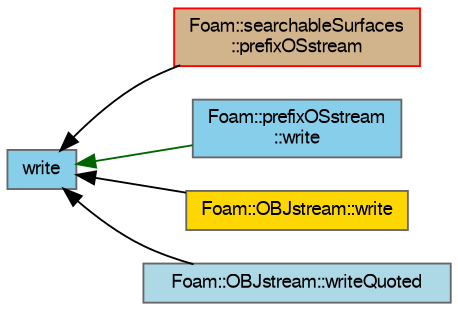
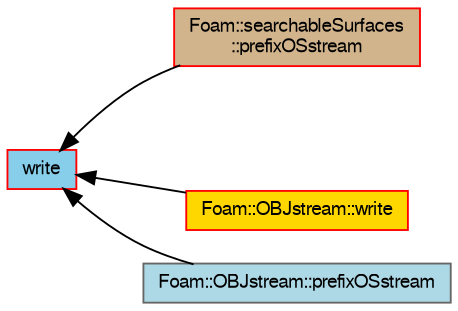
  digraph {
    rankdir=LR
    node [color=red fillcolor=skyblue fontname=FreeSans fontsize=10 shape=record style=filled]
    edge [color=black dir=back fontname=FreeSans fontsize=10 labelfontname=FreeSans labelfontsize=10 style=solid]
-   n1 [color=gray40 fontcolor=black height=0.2 label=write width=0.4]
+   n1 [fontcolor=black height=0.2 label=write width=0.4]
    n2 [fillcolor=tan height=0.2 label="Foam::searchableSurfaces\l::prefixOSstream" width=0.4]
-   n3 [color=gray40 height=0.2 label="Foam::prefixOSstream\l::write" width=0.4]
-   n4 [color=gray40 fillcolor=gold height=0.2 label="Foam::OBJstream::write" width=0.4]
-   n5 [color=gray40 fillcolor=lightblue height=0.2 label="Foam::OBJstream::writeQuoted" width=0.4]
+   n4 [fillcolor=gold height=0.2 label="Foam::OBJstream::write" width=0.4]
+   n5 [color=gray40 fillcolor=lightblue height=0.2 label="Foam::OBJstream::prefixOSstream" width=0.4]
    n1 -> n2
-   n1 -> n3 [color=darkgreen]
    n1 -> n4
    n1 -> n5
  }
